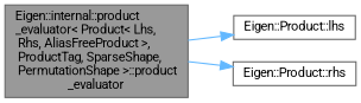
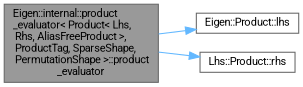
  digraph {
    rankdir=LR
    fontname=Roboto
    node [color=grey40 fillcolor=white fontname=Roboto fontsize=10 shape=box style=filled]
    edge [color=steelblue1 fontname=Roboto fontsize=10 labelfontname=Helvetica labelfontsize=10 style=solid]
    n1 [color=gray40 fillcolor=grey60 fontcolor=black height=0.2 label="Eigen::internal::product\l_evaluator\< Product\< Lhs,\l Rhs, AliasFreeProduct \>,\l ProductTag, SparseShape,\l PermutationShape \>::product\l_evaluator" width=0.4]
    n2 [height=0.2 label="Eigen::Product::lhs" width=0.4]
-   n3 [height=0.2 label="Eigen::Product::rhs" width=0.4]
+   n3 [height=0.2 label="Lhs::Product::rhs" width=0.4]
    n1 -> n2
    n1 -> n3
  }
